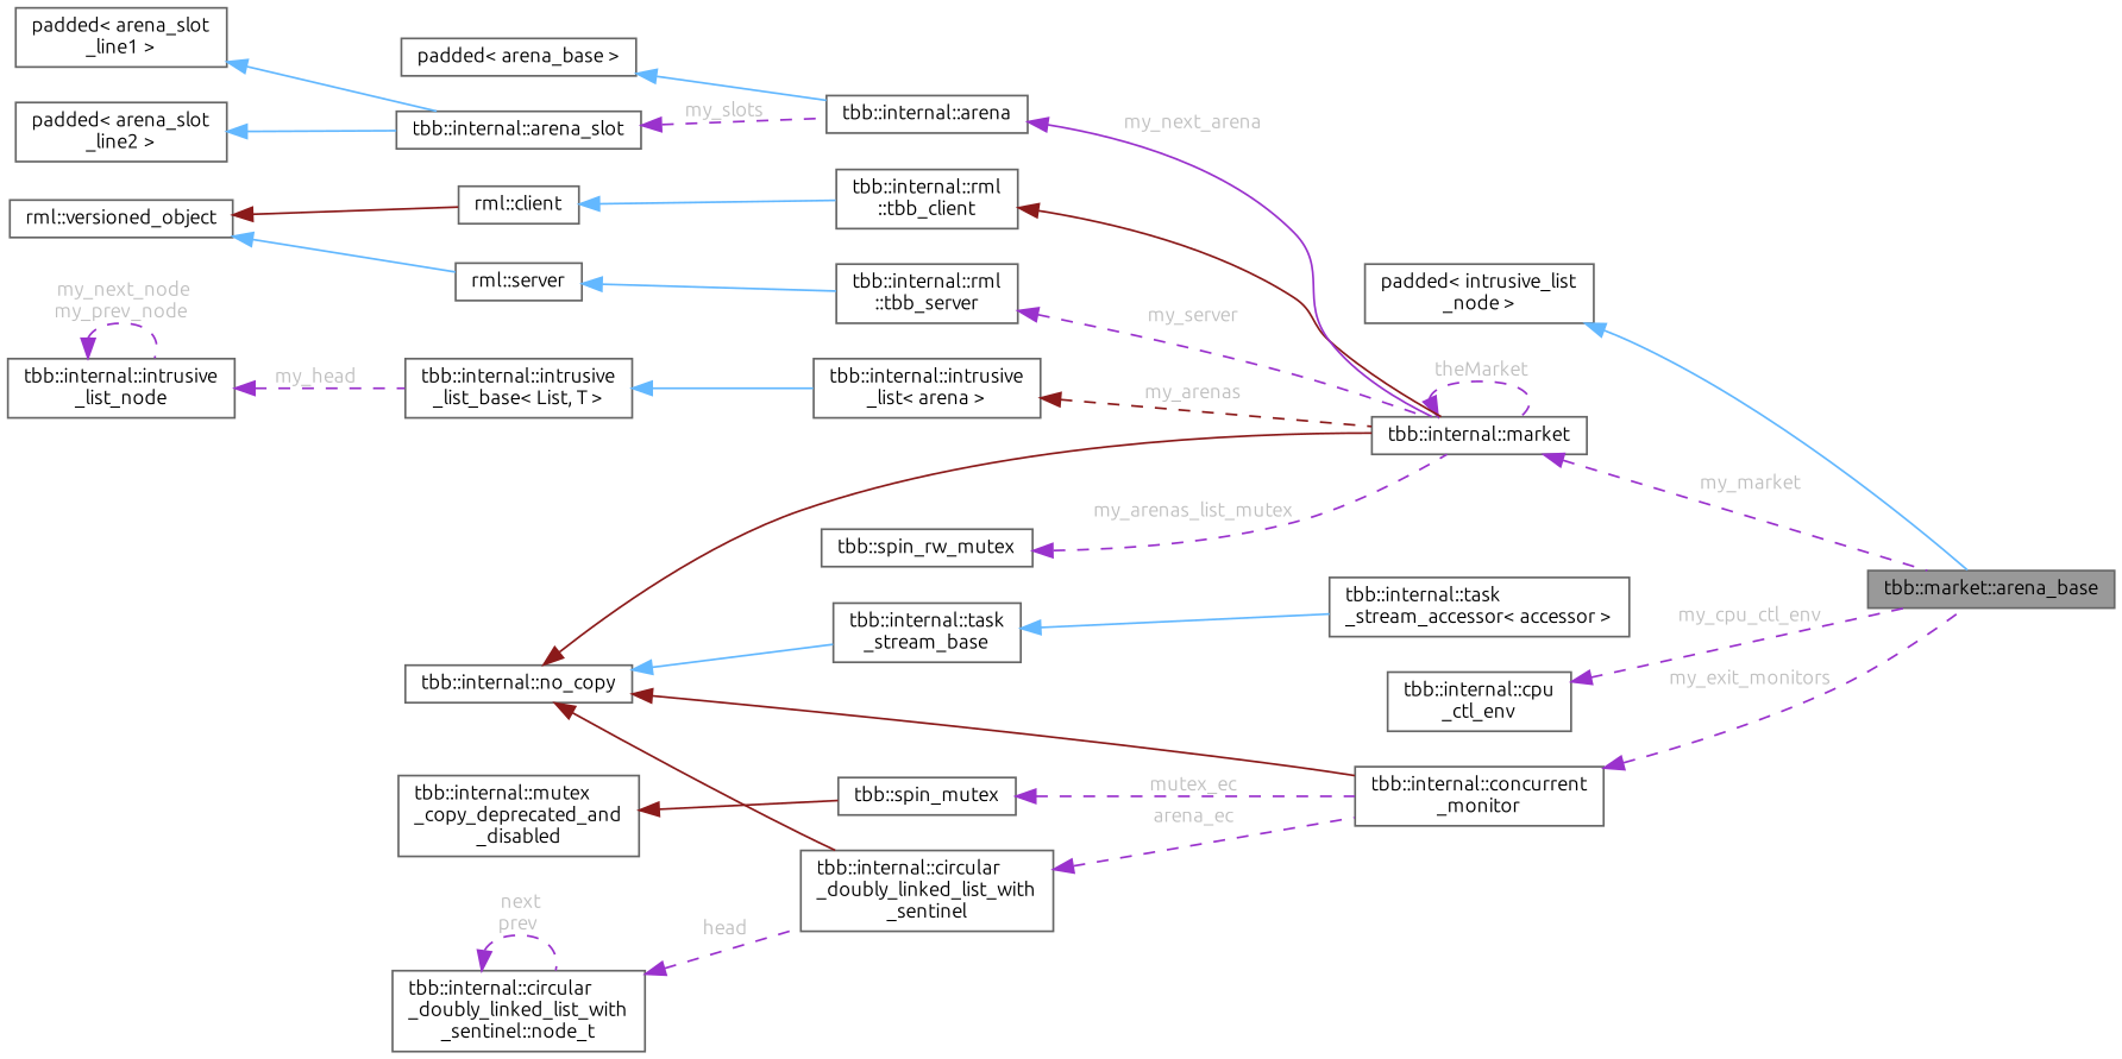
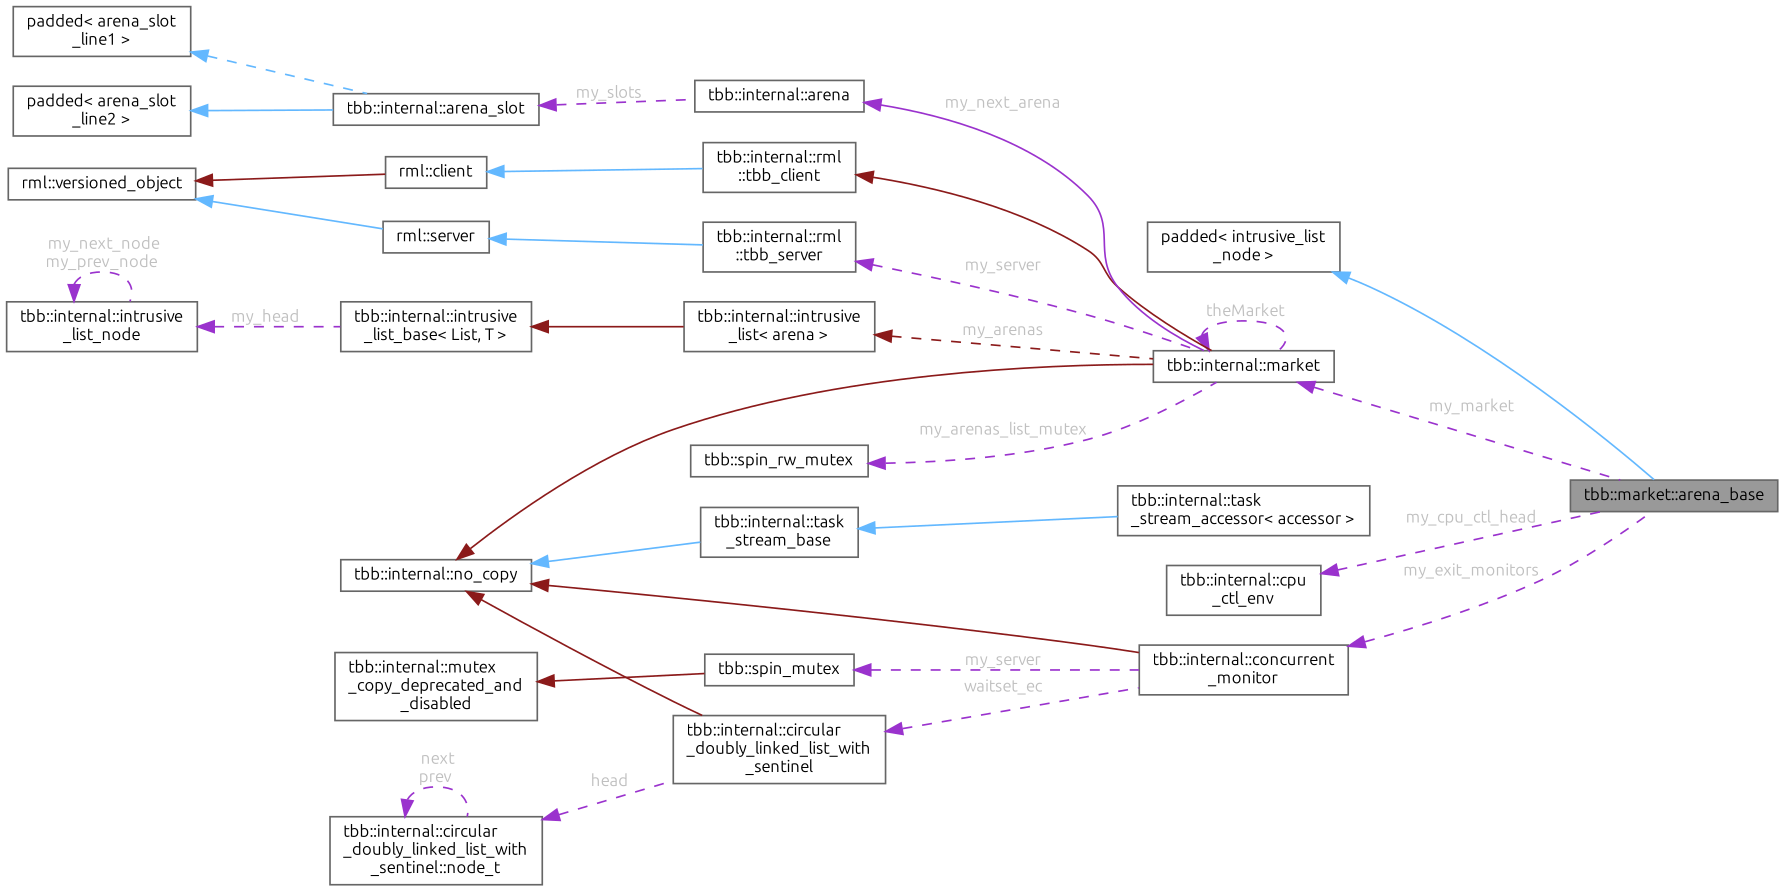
  digraph {
    fontname=Ubuntu
    rankdir=LR
    node [color=gray40 fillcolor=white fontname=Ubuntu fontsize=10 shape=box style=filled]
    edge [color=darkorchid3 dir=back fontname=Ubuntu fontsize=10 labelfontname=Helvetica labelfontsize=10 style=solid]
    n1 [fillcolor=grey60 fontcolor=black height=0.2 label="tbb::market::arena_base" width=0.4]
    n2 [height=0.2 label="padded\< intrusive_list\l_node \>" width=0.4]
    n3 [height=0.2 label="tbb::internal::no_copy" width=0.4]
    n4 [height=0.2 label="tbb::internal::task\l_stream_base" width=0.4]
    n5 [height=0.2 label="tbb::internal::market" width=0.4]
    n6 [height=0.2 label="tbb::internal::concurrent\l_monitor" width=0.4]
    n7 [height=0.2 label="tbb::internal::circular\l_doubly_linked_list_with\l_sentinel" width=0.4]
    n8 [height=0.2 label="tbb::internal::task\l_stream_accessor\< accessor \>" width=0.4]
    n9 [height=0.2 label="tbb::internal::rml\l::tbb_client" width=0.4]
    n10 [height=0.2 label="rml::client" width=0.4]
    n11 [height=0.2 label="rml::versioned_object" width=0.4]
    n12 [height=0.2 label="rml::server" width=0.4]
    n13 [height=0.2 label="tbb::internal::rml\l::tbb_server" width=0.4]
    n14 [height=0.2 label="tbb::spin_rw_mutex" width=0.4]
    n15 [height=0.2 label="tbb::internal::intrusive\l_list\< arena \>" width=0.4]
    n16 [height=0.2 label="tbb::internal::intrusive\l_list_base\< List, T \>" width=0.4]
    n17 [height=0.2 label="tbb::internal::intrusive\l_list_node" width=0.4]
    n18 [height=0.2 label="tbb::internal::arena" width=0.4]
-   n19 [height=0.2 label="padded\< arena_base \>" width=0.4]
    n20 [height=0.2 label="tbb::internal::arena_slot" width=0.4]
    n21 [height=0.2 label="padded\< arena_slot\l_line1 \>" width=0.4]
    n22 [height=0.2 label="padded\< arena_slot\l_line2 \>" width=0.4]
    n23 [height=0.2 label="tbb::internal::cpu\l_ctl_env" width=0.4]
    n24 [height=0.2 label="tbb::spin_mutex" width=0.4]
    n25 [height=0.2 label="tbb::internal::mutex\l_copy_deprecated_and\l_disabled" width=0.4]
    n26 [height=0.2 label="tbb::internal::circular\l_doubly_linked_list_with\l_sentinel::node_t" width=0.4]
    n2 -> n1 [color=steelblue1]
    n3 -> n4 [color=steelblue1]
    n3 -> n5 [color=firebrick4]
    n3 -> n6 [color=firebrick4]
    n3 -> n7 [color=firebrick4]
    n4 -> n8 [color=steelblue1]
    n5 -> n1 [fontcolor=grey label=" my_market" style=dashed]
    n5 -> n5 [fontcolor=grey label=" theMarket" style=dashed]
    n6 -> n1 [fontcolor=grey label=" my_exit_monitors" style=dashed]
-   n7 -> n6 [fontcolor=grey label=" arena_ec" style=dashed]
+   n7 -> n6 [fontcolor=grey label=" waitset_ec" style=dashed]
    n9 -> n5 [color=firebrick4]
    n10 -> n9 [color=steelblue1]
    n11 -> n10 [color=firebrick4]
    n11 -> n12 [color=steelblue1]
    n12 -> n13 [color=steelblue1]
    n13 -> n5 [fontcolor=grey label=" my_server" style=dashed]
    n14 -> n5 [fontcolor=grey label=" my_arenas_list_mutex" style=dashed]
    n15 -> n5 [color=firebrick4 fontcolor=grey label=" my_arenas" style=dashed]
-   n16 -> n15 [color=steelblue1]
+   n16 -> n15 [color=firebrick4]
    n17 -> n16 [fontcolor=grey label=" my_head" style=dashed]
    n17 -> n17 [fontcolor=grey label=" my_next_node\nmy_prev_node" style=dashed]
    n18 -> n5 [fontcolor=grey label=" my_next_arena"]
-   n19 -> n18 [color=steelblue1]
    n20 -> n18 [fontcolor=grey label=" my_slots" style=dashed]
-   n21 -> n20 [color=steelblue1]
+   n21 -> n20 [color=steelblue1 style=dashed]
    n22 -> n20 [color=steelblue1]
-   n23 -> n1 [fontcolor=grey label=" my_cpu_ctl_env" style=dashed]
-   n24 -> n6 [fontcolor=grey label=" mutex_ec" style=dashed]
+   n23 -> n1 [fontcolor=grey label=" my_cpu_ctl_head" style=dashed]
+   n24 -> n6 [fontcolor=grey label=" my_server" style=dashed]
    n25 -> n24 [color=firebrick4]
    n26 -> n7 [fontcolor=grey label=" head" style=dashed]
    n26 -> n26 [fontcolor=grey label=" next\nprev" style=dashed]
  }
